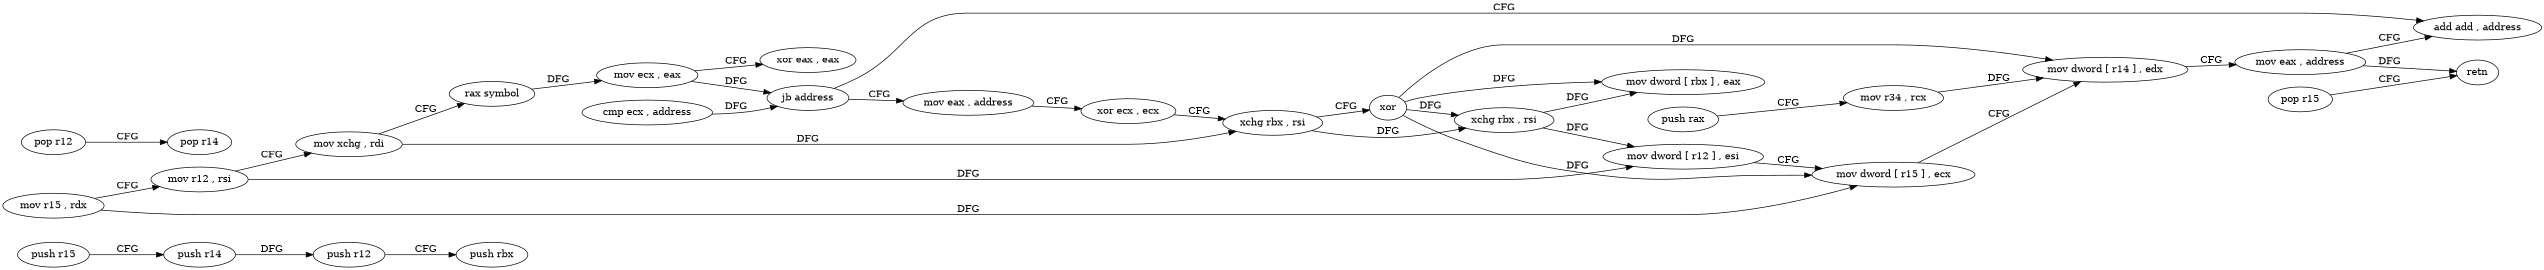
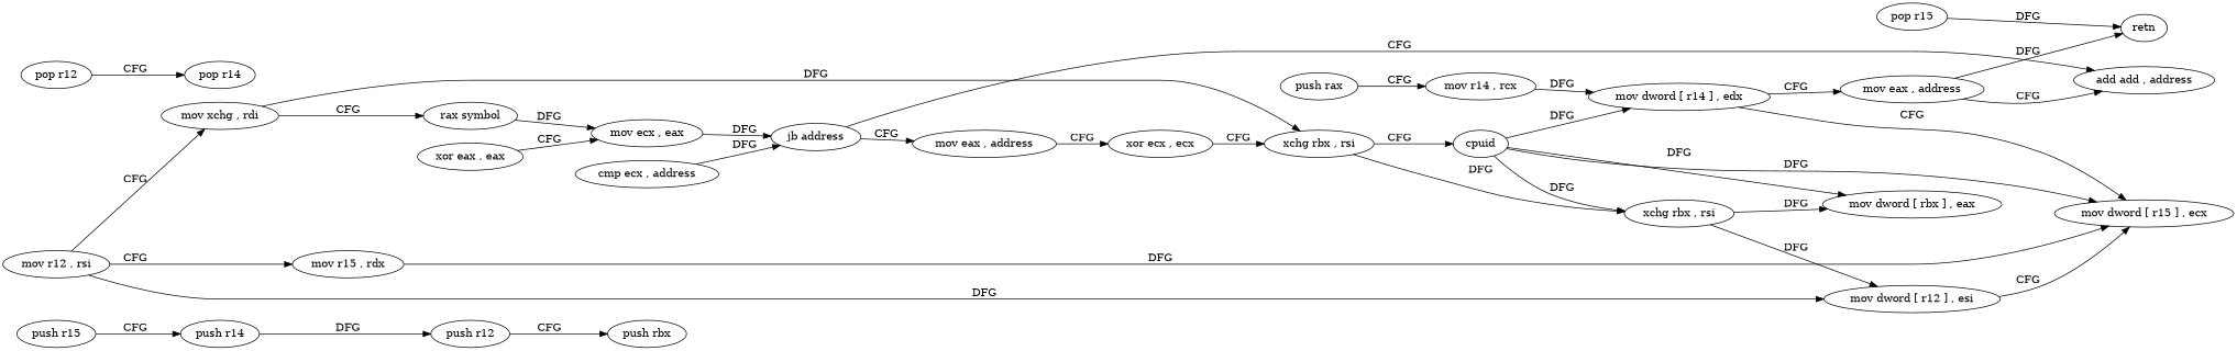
  digraph {
    rankdir=LR
    n1 [label="push r15"]
    n2 [label="push r14"]
    n3 [label="push r12"]
    n4 [label="push rbx"]
    n5 [label="push rax"]
-   n6 [label="mov r34 , rcx"]
+   n6 [label="mov r14 , rcx"]
    n7 [label="mov dword [ r14 ] , edx"]
    n8 [label="mov r15 , rdx"]
    n9 [label="mov r12 , rsi"]
    n10 [label="mov dword [ r15 ] , ecx"]
    n11 [label="mov eax , address"]
    n12 [label="mov xchg , rdi"]
    n13 [label="mov dword [ r12 ] , esi"]
    n14 [label="rax symbol"]
    n15 [label="xchg rbx , rsi"]
    n16 [label="mov ecx , eax"]
-   n17 [label=xor]
+   n17 [label=cpuid]
    n18 [label="xchg rbx , rsi"]
    n19 [label="xor eax , eax"]
    n20 [label="jb address"]
    n21 [label="add add , address"]
    n22 [label="mov eax , address"]
    n23 [label="cmp ecx , address"]
    n24 [label=retn]
    n25 [label="xor ecx , ecx"]
    n26 [label="pop r12"]
    n27 [label="pop r14"]
    n28 [label="pop r15"]
    n29 [label="mov dword [ rbx ] , eax"]
    n1 -> n2 [label=CFG]
    n2 -> n3 [label=DFG]
    n3 -> n4 [label=CFG]
    n5 -> n6 [label=CFG]
    n6 -> n7 [label=DFG]
    n7 -> n11 [label=CFG]
-   n8 -> n9 [label=CFG]
+   n9 -> n8 [label=CFG]
    n8 -> n10 [label=DFG]
    n9 -> n12 [label=CFG]
    n9 -> n13 [label=DFG]
-   n10 -> n7 [label=CFG]
+   n7 -> n10 [label=CFG]
    n11 -> n21 [label=CFG]
    n11 -> n24 [label=DFG]
    n12 -> n14 [label=CFG]
    n12 -> n15 [label=DFG]
    n13 -> n10 [label=CFG]
    n14 -> n16 [label=DFG]
    n15 -> n17 [label=CFG]
    n15 -> n18 [label=DFG]
-   n16 -> n19 [label=CFG]
+   n19 -> n16 [label=CFG]
    n16 -> n20 [label=DFG]
    n17 -> n7 [label=DFG]
    n17 -> n10 [label=DFG]
    n17 -> n18 [label=DFG]
    n17 -> n29 [label=DFG]
    n18 -> n13 [label=DFG]
    n18 -> n29 [label=DFG]
    n20 -> n21 [label=CFG]
    n20 -> n22 [label=CFG]
    n22 -> n25 [label=CFG]
    n23 -> n20 [label=DFG]
    n25 -> n15 [label=CFG]
    n26 -> n27 [label=CFG]
-   n28 -> n24 [label=CFG]
+   n28 -> n24 [label=DFG]
  }
